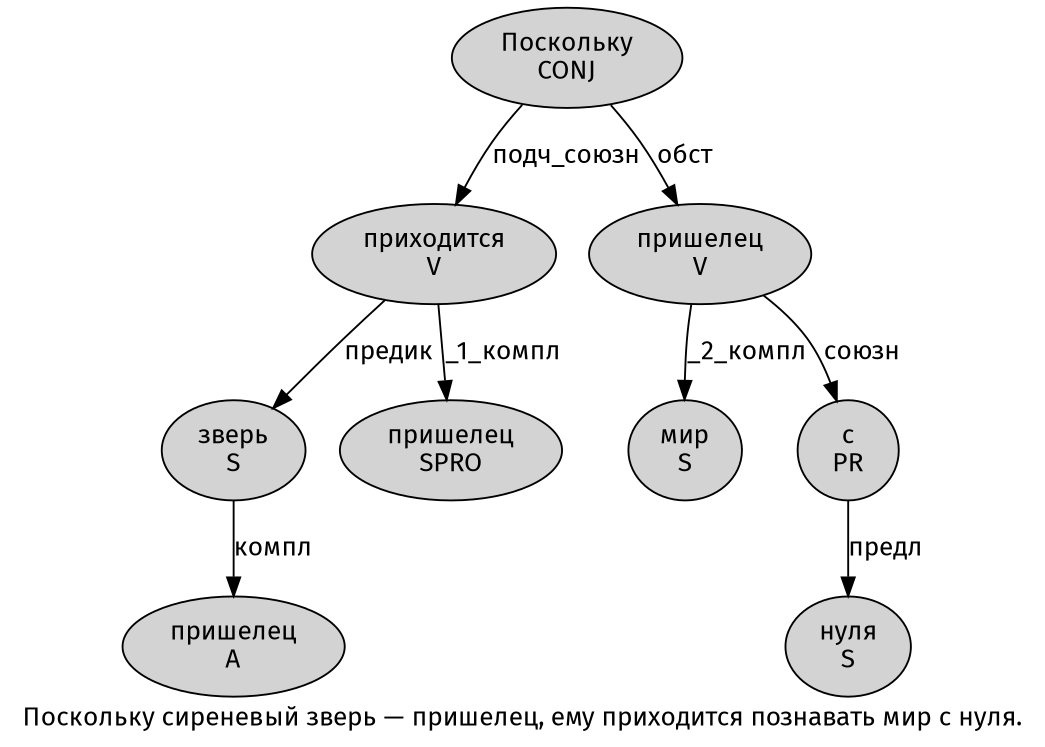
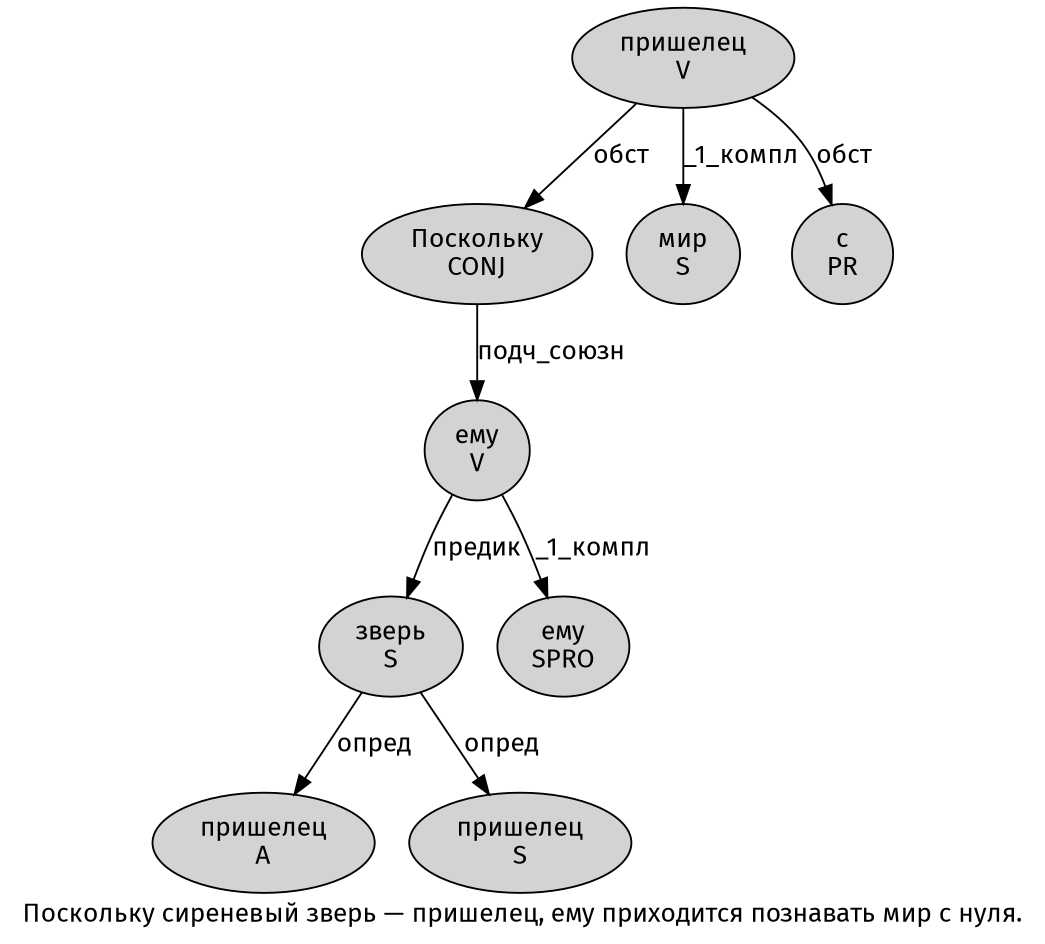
  digraph {
    fontname="Fira Sans"
    label="Поскольку сиреневый зверь — пришелец, ему приходится познавать мир с нуля."
    node [fillcolor=lightgray fontname="Fira Sans" penwidth=1 shape=ellipse style=filled]
    edge [fontname="Fira Sans"]
    n1 [label="Поскольку\nCONJ"]
-   n2 [label="приходится\nV"]
+   n2 [label="ему\nV"]
    n3 [label="зверь\nS"]
-   n4 [label="пришелец\nSPRO"]
+   n4 [label="ему\nSPRO"]
    n5 [label="пришелец\nA"]
+   n6 [label="пришелец\nS"]
    n7 [label="пришелец\nV"]
    n8 [label="мир\nS"]
    n9 [label="с\nPR"]
-   n10 [label="нуля\nS"]
    n1 -> n2 [label="подч_союзн"]
    n2 -> n3 [label="предик"]
    n2 -> n4 [label="_1_компл"]
-   n3 -> n5 [label="компл"]
-   n1 -> n7 [label="обст"]
-   n7 -> n8 [label="_2_компл"]
-   n7 -> n9 [label="союзн"]
-   n9 -> n10 [label="предл"]
+   n3 -> n5 [label="опред"]
+   n3 -> n6 [label="опред"]
+   n7 -> n1 [label="обст"]
+   n7 -> n8 [label="_1_компл"]
+   n7 -> n9 [label="обст"]
  }
